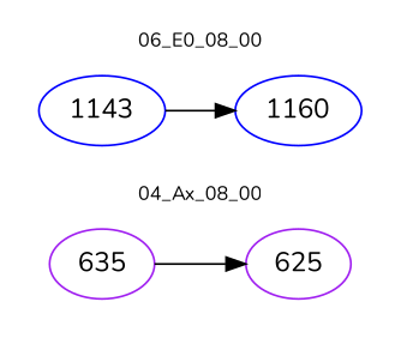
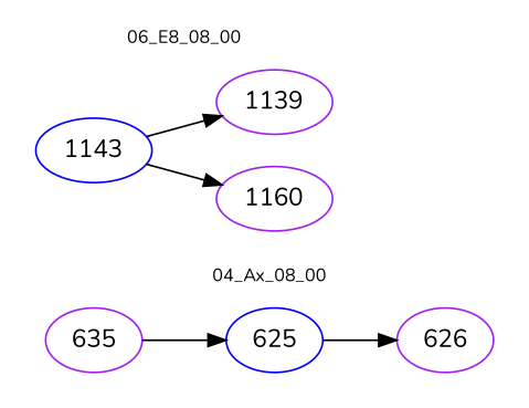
  digraph {
    fontname=Nunito
    rankdir=LR
    node [color=purple fontname=Nunito]
    edge [color=black fontname=Nunito]
-   n1 [label=625]
+   n1 [color=blue label=625]
+   n2 [label=626]
    n3 [label=635]
    n4 [color=blue label=1143]
-   n5 [color=blue label=1160]
+   n5 [label=1160]
+   n6 [label=1139]
    subgraph cluster_1 {
      color=white
      fontsize=10
      label="04_Ax_08_00"
      n1
+     n2
      n3
    }
    subgraph cluster_2 {
      color=white
      fontsize=10
-     label="06_E0_08_00"
+     label="06_E8_08_00"
      n4
      n5
+     n6
    }
+   n1 -> n2
    n3 -> n1
    n4 -> n5
+   n4 -> n6
  }
